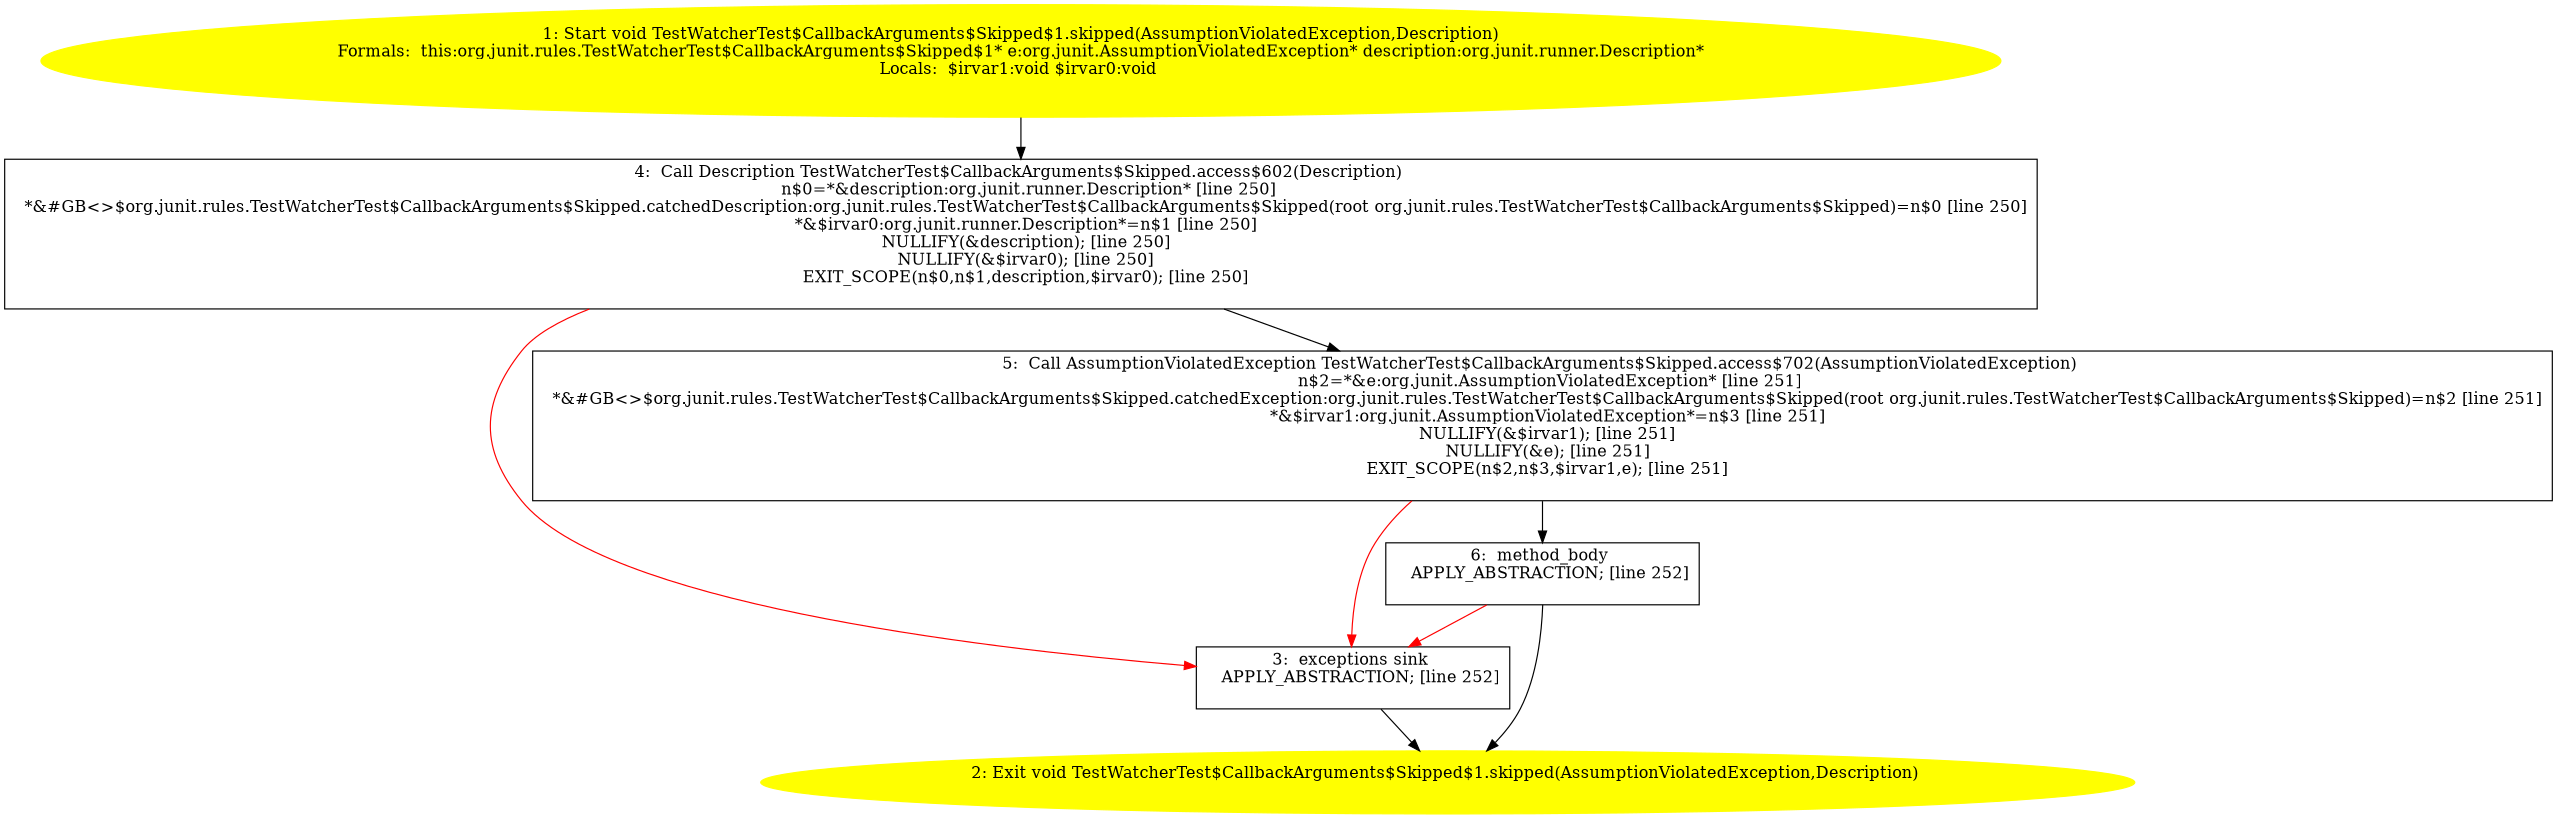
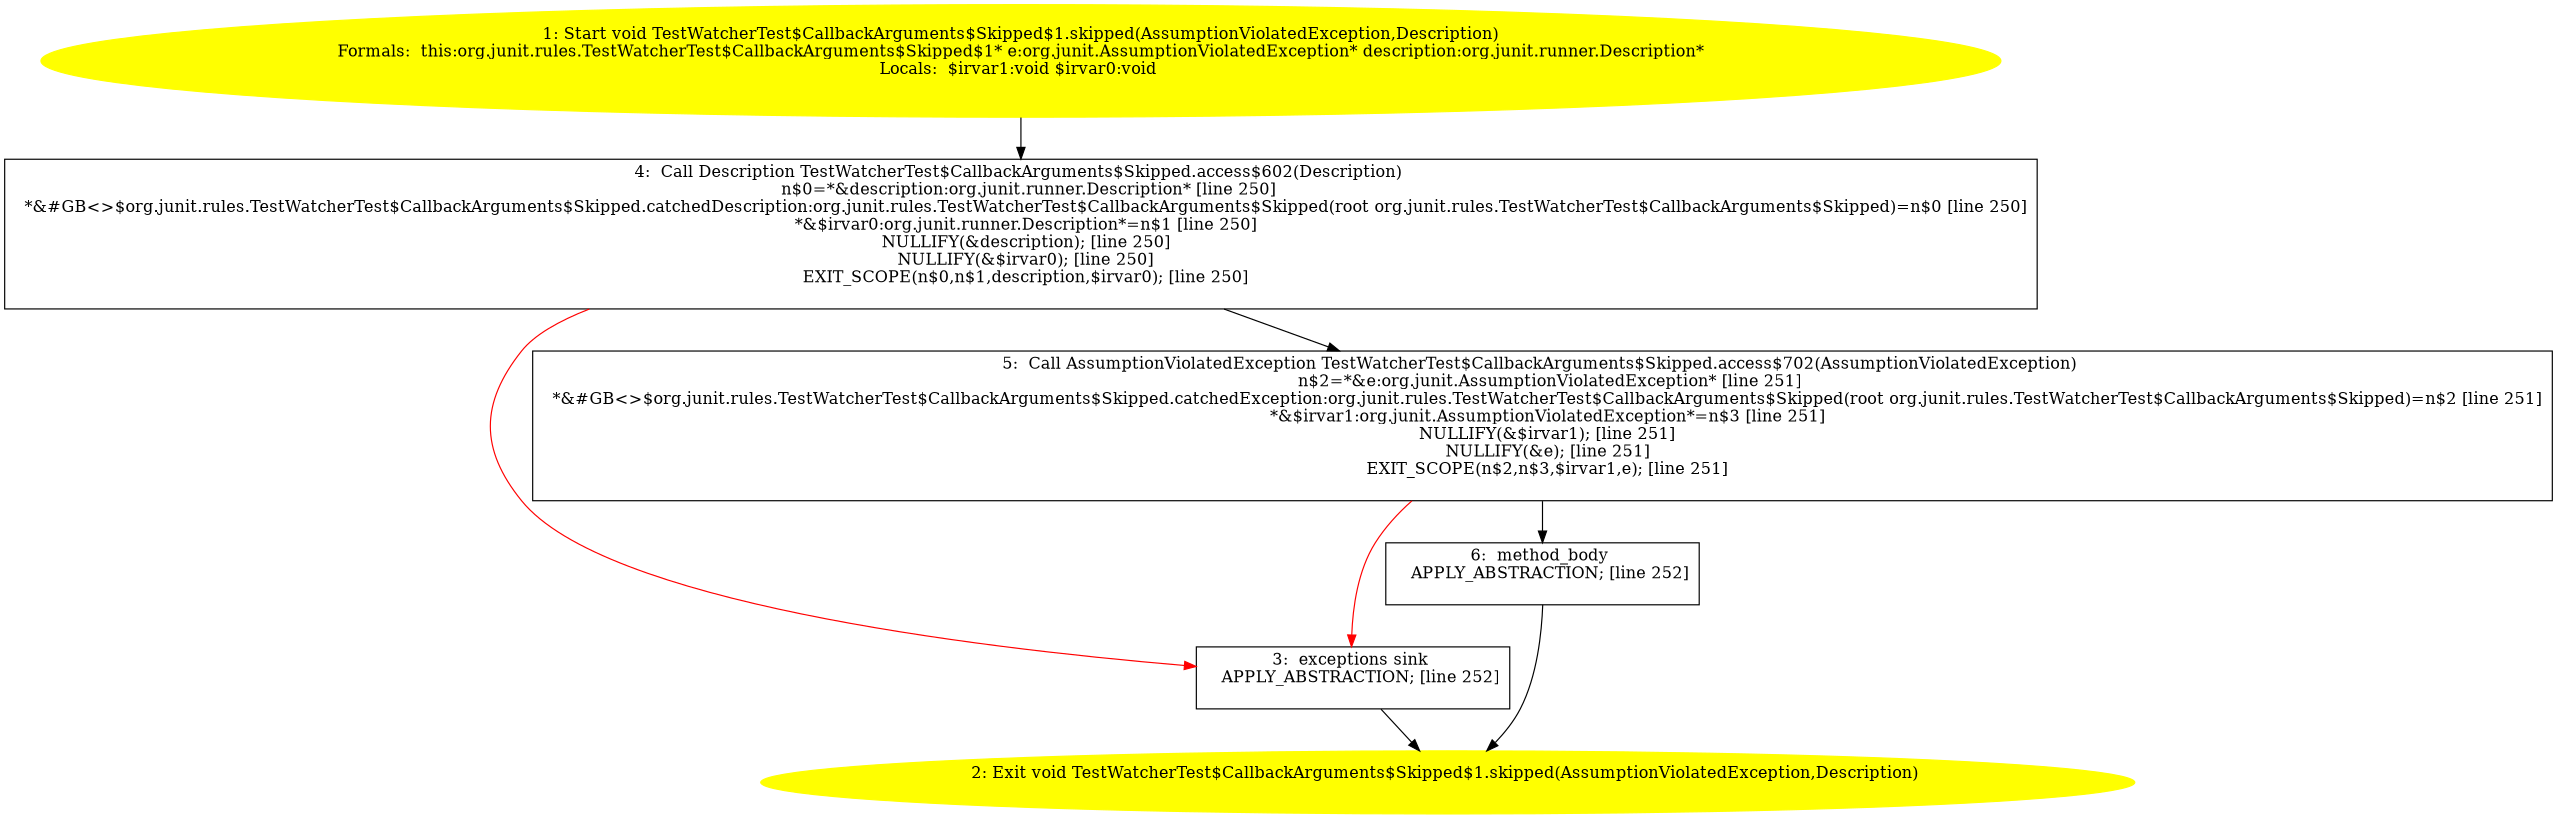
  digraph {
    node [shape=box]
    n1 [color=yellow label="1: Start void TestWatcherTest$CallbackArguments$Skipped$1.skipped(AssumptionViolatedException,Description)\nFormals:  this:org.junit.rules.TestWatcherTest$CallbackArguments$Skipped$1* e:org.junit.AssumptionViolatedException* description:org.junit.runner.Description*\nLocals:  $irvar1:void $irvar0:void \n  " style=filled shape=""]
    n2 [label="4:  Call Description TestWatcherTest$CallbackArguments$Skipped.access$602(Description) \n   n$0=*&description:org.junit.runner.Description* [line 250]\n  *&#GB<>$org.junit.rules.TestWatcherTest$CallbackArguments$Skipped.catchedDescription:org.junit.rules.TestWatcherTest$CallbackArguments$Skipped(root org.junit.rules.TestWatcherTest$CallbackArguments$Skipped)=n$0 [line 250]\n  *&$irvar0:org.junit.runner.Description*=n$1 [line 250]\n  NULLIFY(&description); [line 250]\n  NULLIFY(&$irvar0); [line 250]\n  EXIT_SCOPE(n$0,n$1,description,$irvar0); [line 250]\n "]
    n3 [label="3:  exceptions sink \n   APPLY_ABSTRACTION; [line 252]\n "]
    n4 [label="5:  Call AssumptionViolatedException TestWatcherTest$CallbackArguments$Skipped.access$702(AssumptionViolatedException) \n   n$2=*&e:org.junit.AssumptionViolatedException* [line 251]\n  *&#GB<>$org.junit.rules.TestWatcherTest$CallbackArguments$Skipped.catchedException:org.junit.rules.TestWatcherTest$CallbackArguments$Skipped(root org.junit.rules.TestWatcherTest$CallbackArguments$Skipped)=n$2 [line 251]\n  *&$irvar1:org.junit.AssumptionViolatedException*=n$3 [line 251]\n  NULLIFY(&$irvar1); [line 251]\n  NULLIFY(&e); [line 251]\n  EXIT_SCOPE(n$2,n$3,$irvar1,e); [line 251]\n "]
    n5 [color=yellow label="2: Exit void TestWatcherTest$CallbackArguments$Skipped$1.skipped(AssumptionViolatedException,Description) \n  " style=filled shape=""]
    n6 [label="6:  method_body \n   APPLY_ABSTRACTION; [line 252]\n "]
    n1 -> n2
    n2 -> n3 [color=red]
    n2 -> n4
    n3 -> n5
    n4 -> n3 [color=red]
    n4 -> n6
-   n6 -> n3 [color=red]
    n6 -> n5
  }
